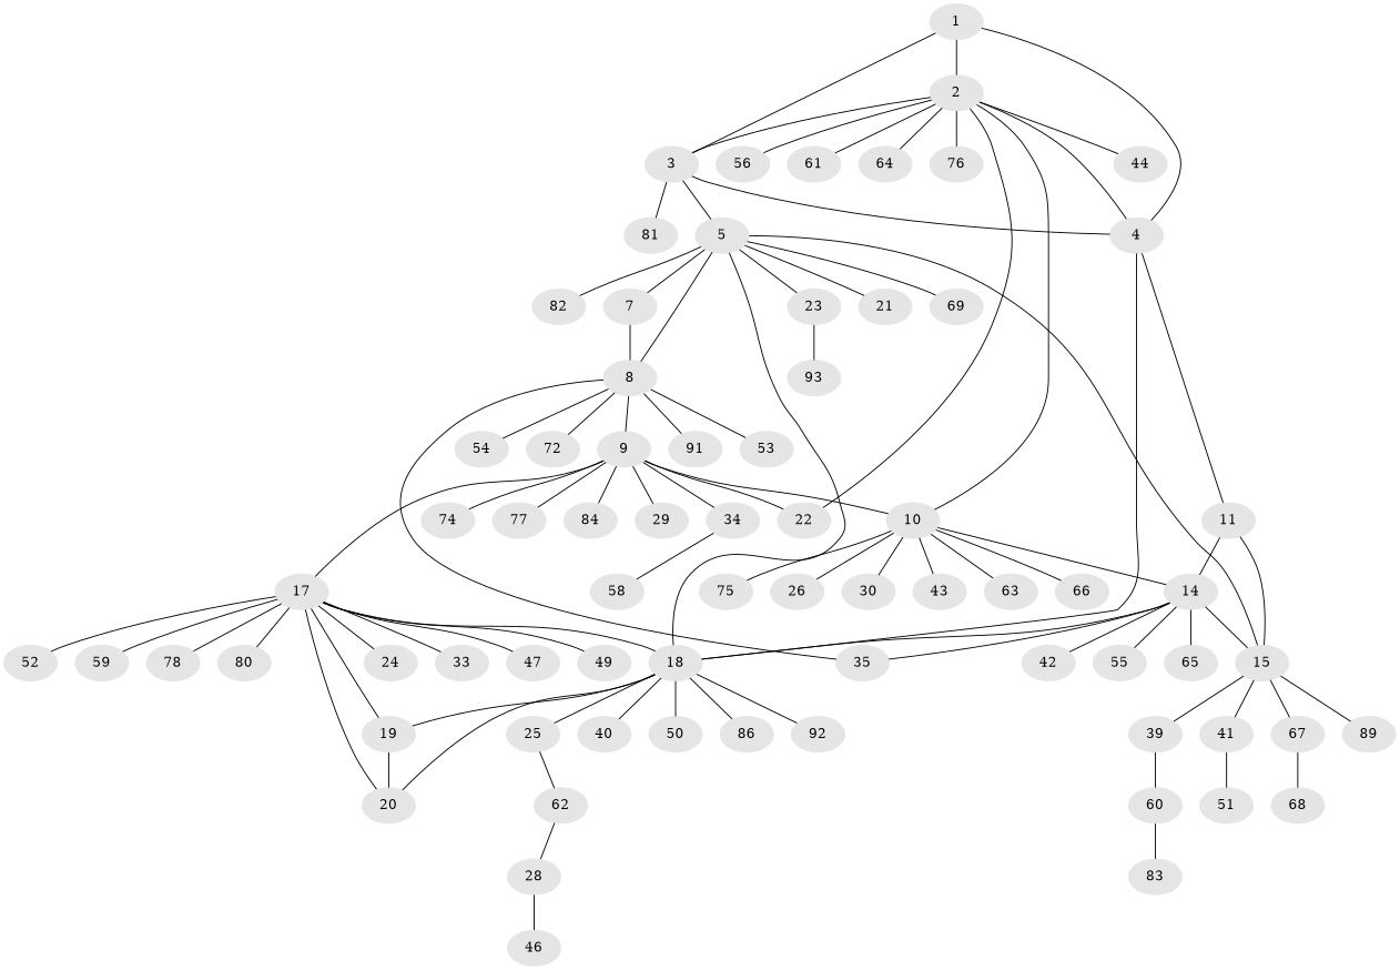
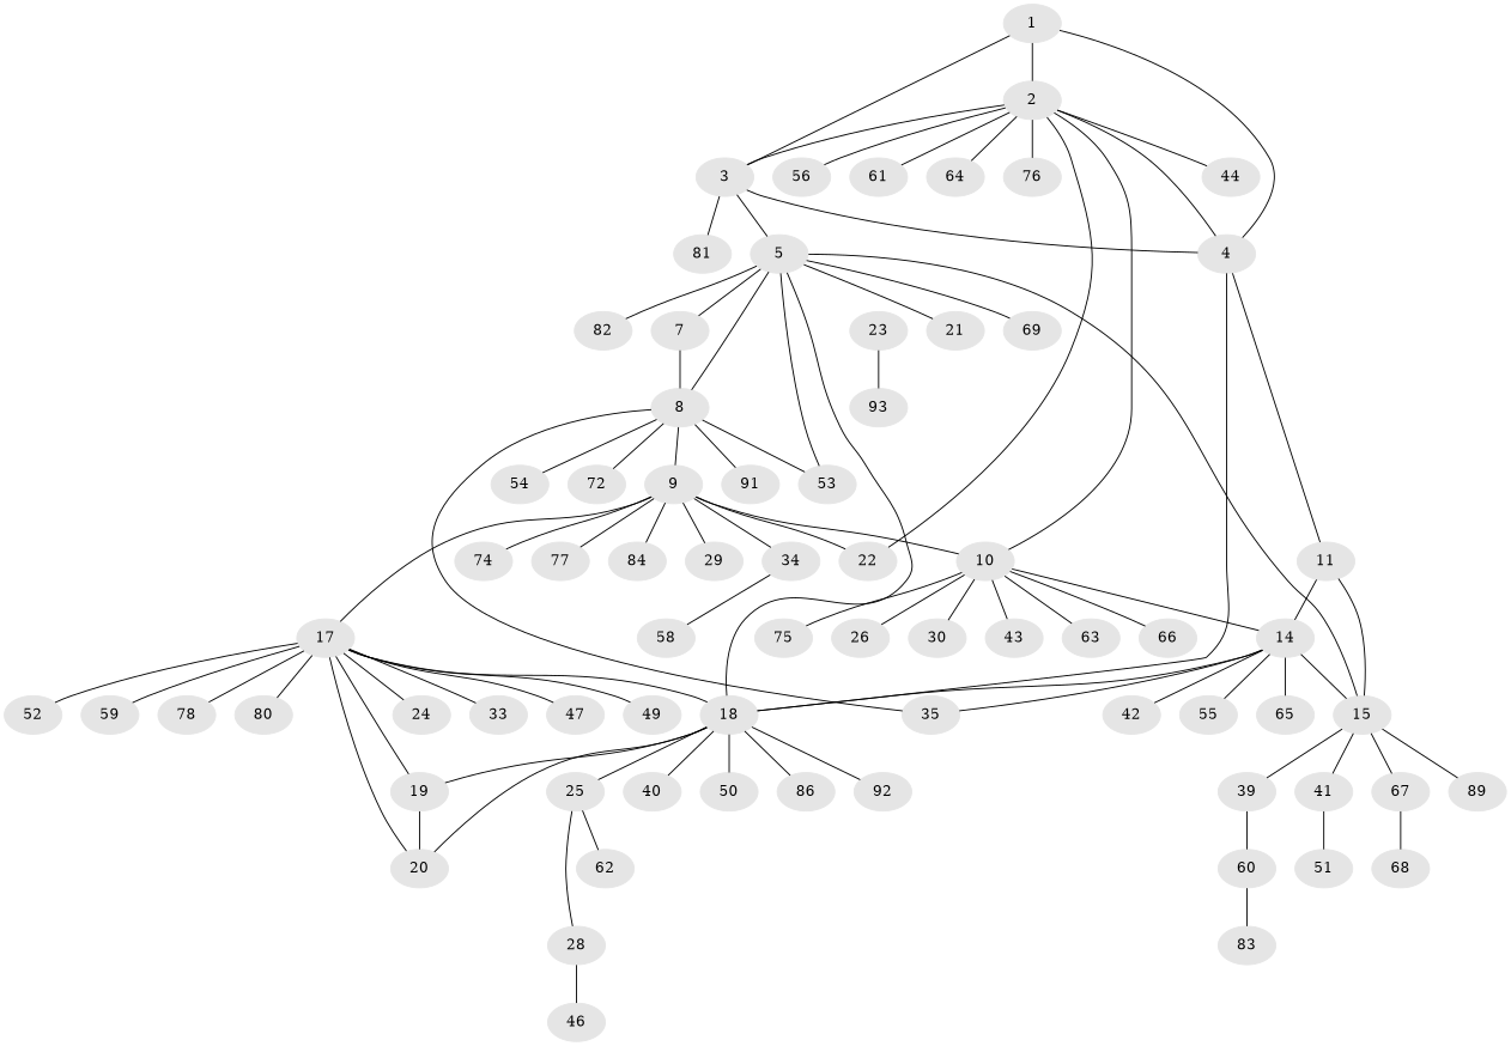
  graph {
    node [color=gray90 style=filled]
    2 [super="+60"]
    3 [super="+27"]
    4 [super="+57"]
    10 [super="+12"]
    22 [super="+36"]
    44
    56
    61
    64
    76
    1
    5 [super="+6"]
    81
    n14 [label=11 super="+73"]
    18 [super="+32"]
    14 [super="+16"]
    26
    30
    n19 [label=43]
    63 [super="+79"]
    66
    75
    7 [super="+88"]
    8 [super="+37"]
    15 [super="+43"]
    21
    23 [super="+38"]
    69
    82
    19 [super="+87"]
    20
    25
    40
    50
    86
    92
    9 [super="+11"]
    35
    53
    54
    72
    91
    39
    41
    67
    89
    93
    17 [super="+90"]
    29
    34 [super="+48"]
    74
    77
    84
    24
    33
    47
    49
    52
    59
    78
    80
    58
    42
    55
    65
    n66 [label=60 super="+71"]
    51
    68 [super="+94"]
    28
    62
    46
    83
    2 -- 3
    2 -- 4
    2 -- 10
    2 -- 22
    2 -- 44
    2 -- 56
    2 -- 61
    2 -- 64
    2 -- 76
    3 -- 4
    3 -- 5
    3 -- 81
    4 -- n14
    4 -- 18
    10 -- 14
    10 -- 26
    10 -- 30
    10 -- n19
    10 -- 63
    10 -- 66
    10 -- 75
    1 -- 2
    1 -- 3
    1 -- 4
    5 -- 18
    5 -- 7 [weight=2]
    5 -- 8 [weight=2]
    5 -- 15
    5 -- 21
-   5 -- 23
+   5 -- 53
    5 -- 69
    5 -- 82
    n14 -- 14 [weight=2]
    n14 -- 15
    18 -- 19
    18 -- 20
    18 -- 25
    18 -- 40
    18 -- 50
    18 -- 86
    18 -- 92
    14 -- 18
    14 -- 15 [weight=2]
    14 -- 35
    14 -- 42
    14 -- 55
    14 -- 65
    7 -- 8
    8 -- 9
    8 -- 35
    8 -- 53
    8 -- 54
    8 -- 72
    8 -- 91
    15 -- 39
    15 -- 41
    15 -- 67
    15 -- 89
    23 -- 93
    19 -- 20
-   62 -- 28
+   25 -- 28
    25 -- 62
    9 -- 10 [weight=4]
    9 -- 22
    9 -- 17
    9 -- 29
    9 -- 34
    9 -- 74
    9 -- 77
    9 -- 84
    39 -- n66
    41 -- 51
    67 -- 68
    17 -- 18
    17 -- 19
    17 -- 20
    17 -- 24
    17 -- 33
    17 -- 47
    17 -- 49
    17 -- 52
    17 -- 59
    17 -- 78
    17 -- 80
    34 -- 58
    n66 -- 83
    28 -- 46
  }
